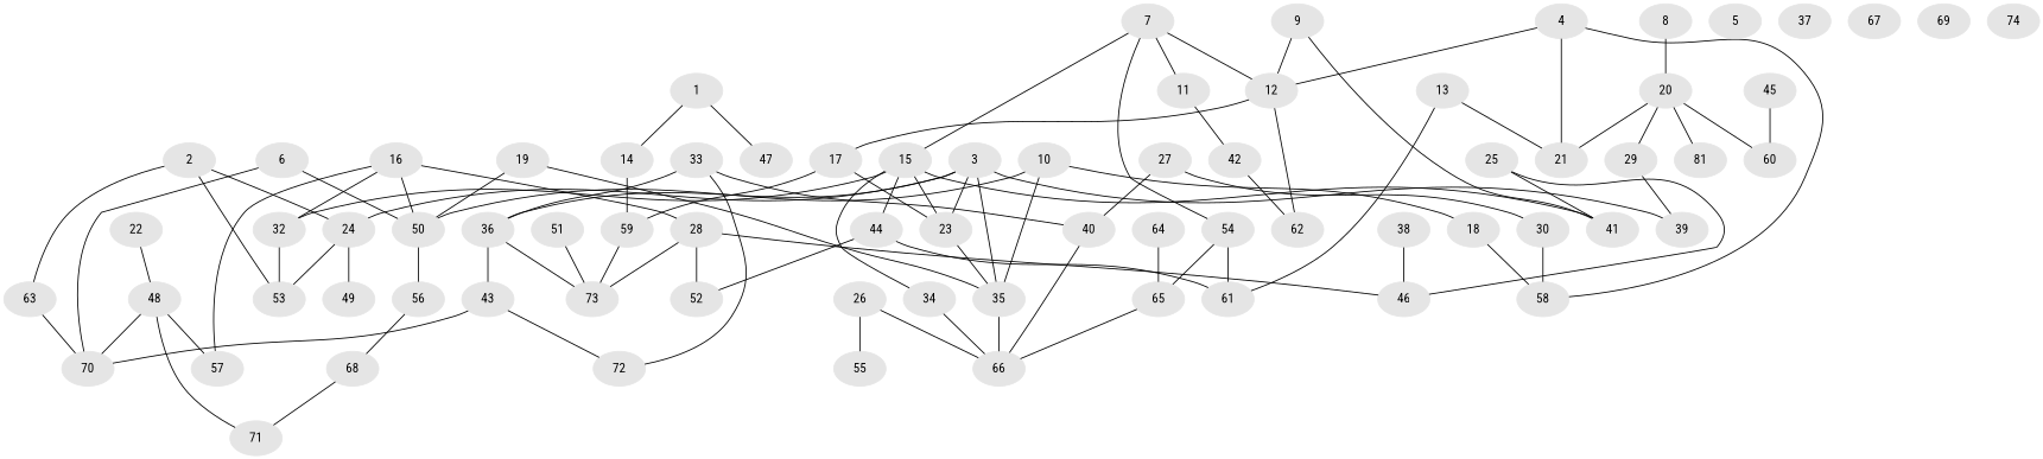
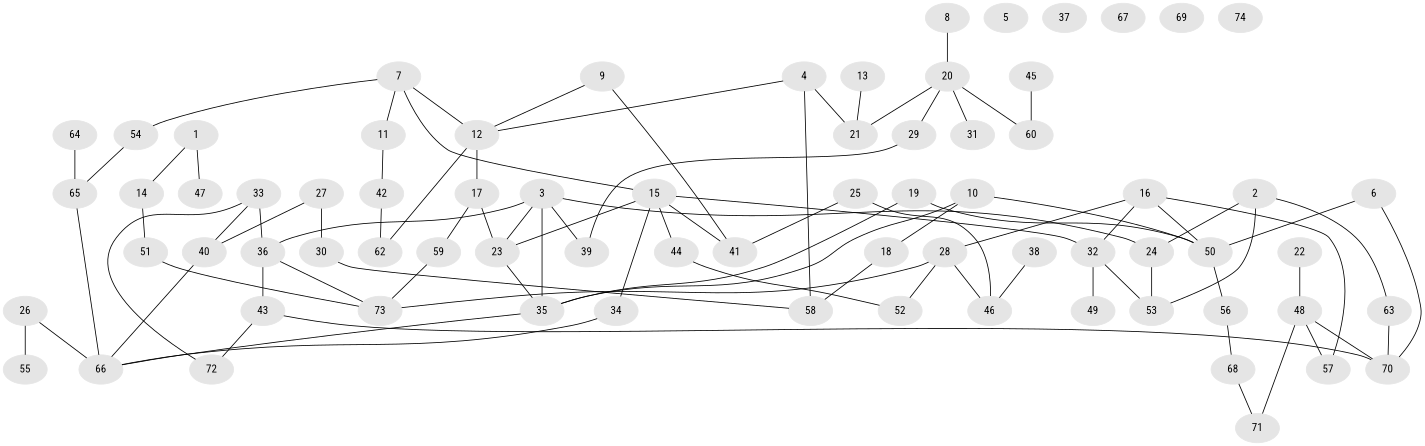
  graph {
    fontname="Roboto Condensed"
    node [color=gray90 fontname="Roboto Condensed" style=filled]
    edge [fontname="Roboto Condensed"]
    1
    14
    47
    59
    2
    24
    53
    63
    11
    42
    49
    70
    3
    23
    35
    36
    39
    66
    73
    43
    4
    12
    21
    58
    7
    15
    54
    17
    62
    5
    6
    50
    56
    41
    32
    34
    44
-   61
    65
    8
    20
    29
-   31 [label=81]
+   31
    60
    9
    10
    18
    13
    52
    16
    28
    57
    46
    19
    22
    48
    71
    25
    26
    55
    27
    30
    40
    33
    72
    37
    38
    45
    68
    51
    64
    67
    69
    74
    1 -- 14
    1 -- 47
-   14 -- 59
+   14 -- 51
    59 -- 73
    2 -- 24
    2 -- 53
    2 -- 63
    24 -- 53
-   24 -- 49
+   32 -- 49
    63 -- 70
    11 -- 42
    42 -- 62
    3 -- 24
    3 -- 23
    3 -- 35
    3 -- 36
    3 -- 39
    23 -- 35
    35 -- 66
    36 -- 73
    36 -- 43
    43 -- 70
    43 -- 72
    4 -- 12
    4 -- 21
    4 -- 58
    12 -- 17
    12 -- 62
    7 -- 11
    7 -- 12
    7 -- 15
    7 -- 54
    15 -- 23
    15 -- 41
    15 -- 32
    15 -- 34
    15 -- 44
-   54 -- 61
    54 -- 65
    17 -- 59
    17 -- 23
    6 -- 70
    6 -- 50
    50 -- 56
    56 -- 68
    32 -- 53
    34 -- 66
-   44 -- 61
    44 -- 52
    65 -- 66
    8 -- 20
    20 -- 21
    20 -- 29
    20 -- 31
    20 -- 60
    29 -- 39
    9 -- 12
    9 -- 41
    10 -- 35
    10 -- 50
    10 -- 18
    18 -- 58
    13 -- 21
-   13 -- 61
    16 -- 50
    16 -- 32
    16 -- 28
    16 -- 57
    28 -- 73
    28 -- 52
    28 -- 46
    19 -- 35
    19 -- 50
    22 -- 48
    48 -- 70
    48 -- 57
    48 -- 71
    25 -- 41
    25 -- 46
    26 -- 66
    26 -- 55
    27 -- 30
    27 -- 40
    30 -- 58
    40 -- 66
    33 -- 36
    33 -- 40
    33 -- 72
    38 -- 46
    45 -- 60
    68 -- 71
    51 -- 73
    64 -- 65
  }
